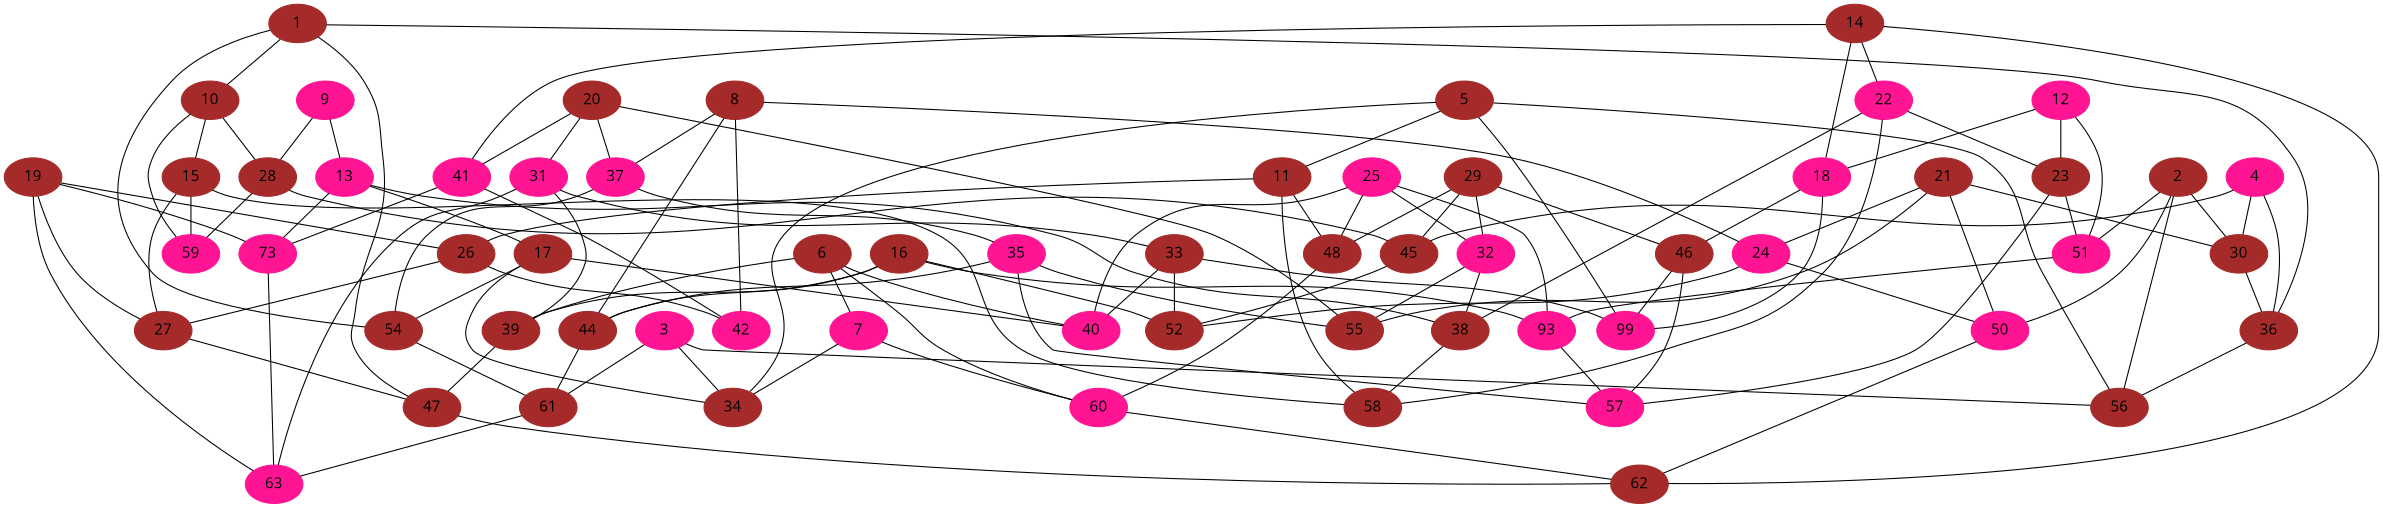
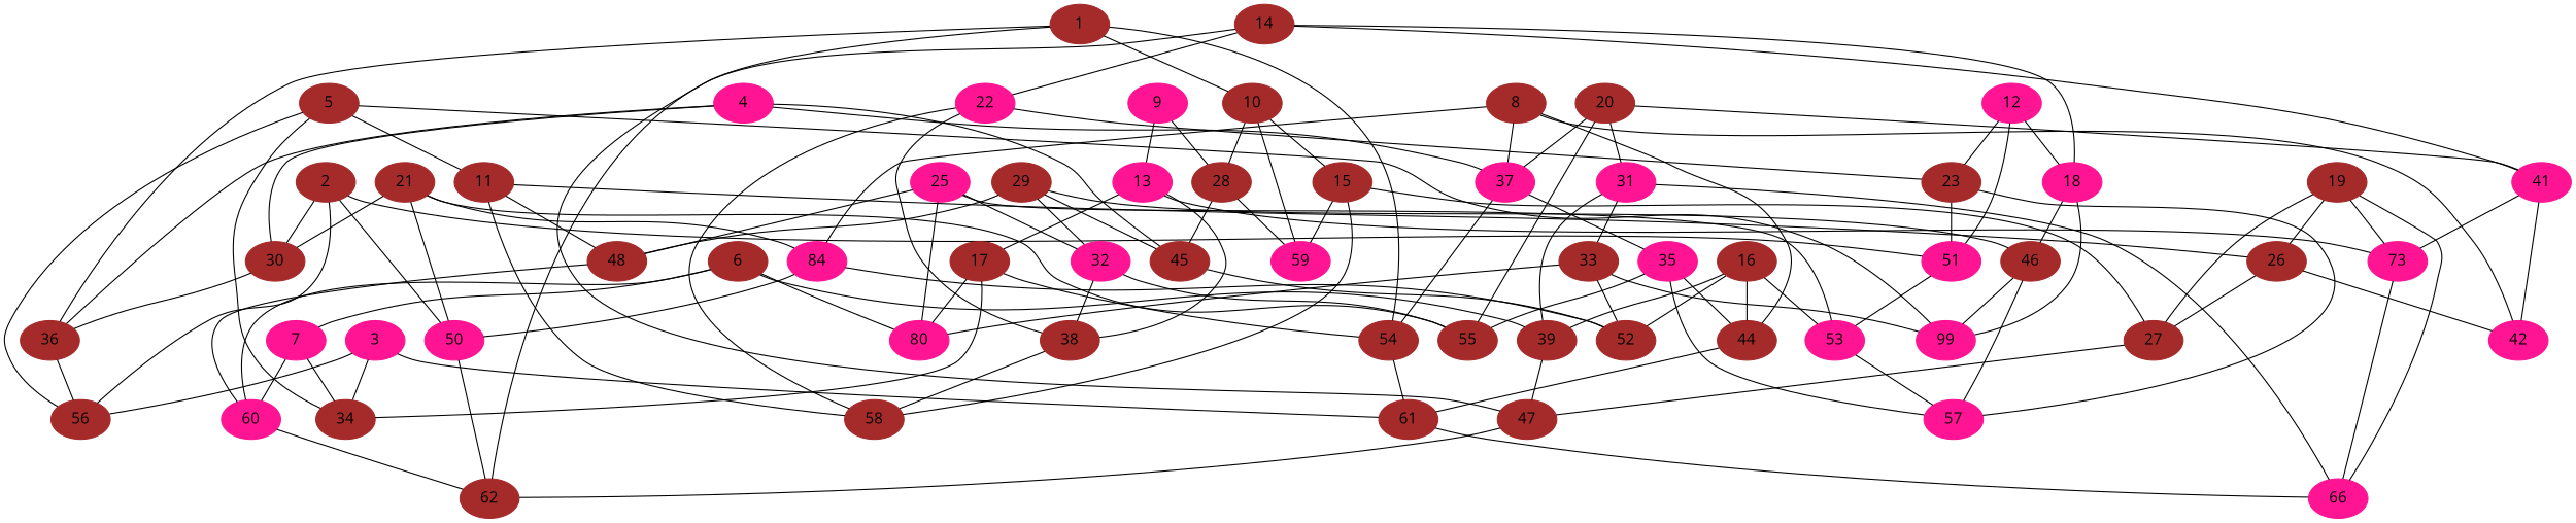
  graph {
    fontname="Open Sans"
    node [color=brown fontname="Open Sans" style=filled]
    edge [fontname="Open Sans"]
    1
    10
    36
    47
    54
    59 [color=deeppink]
    28
    15
    56
    62
    61
    2
    30
    50 [color=deeppink]
    51 [color=deeppink]
-   53 [color=deeppink label=93]
+   53 [color=deeppink]
    3 [color=deeppink]
    34
    35 [color=deeppink]
    44
    55
    57 [color=deeppink]
-   63 [color=deeppink]
+   63 [color=deeppink label=66]
    4 [color=deeppink]
    37 [color=deeppink]
    45
    52
    5
    11
    n30 [color=deeppink label=99]
    26
    48
    58
    7 [color=deeppink]
    6
    39
-   40 [color=deeppink]
+   40 [color=deeppink label=80]
    60 [color=deeppink]
    8
-   24 [color=deeppink]
+   24 [color=deeppink label=84]
    42 [color=deeppink]
    9 [color=deeppink]
    13 [color=deeppink]
    12 [color=deeppink]
    18 [color=deeppink]
    23
    17
    38
    n49 [color=deeppink label=73]
    27
    46
    14
    22 [color=deeppink]
    41 [color=deeppink]
    16
    19
    20
    31 [color=deeppink]
    33
    21
    25 [color=deeppink]
    32 [color=deeppink]
    29
    1 -- 10
    1 -- 36
    1 -- 47
    1 -- 54
    10 -- 59
    10 -- 28
    10 -- 15
    36 -- 56
    47 -- 62
    54 -- 61
    28 -- 59
    28 -- 45
    15 -- 59
    15 -- 58
    15 -- 27
    61 -- 63
    2 -- 56
    2 -- 30
    2 -- 50
    2 -- 51
    30 -- 36
    50 -- 62
    51 -- 53
    53 -- 57
    3 -- 56
    3 -- 61
    3 -- 34
    35 -- 44
    35 -- 55
    35 -- 57
    44 -- 61
    4 -- 36
    4 -- 30
+   4 -- 37
    4 -- 45
    37 -- 54
    37 -- 35
    45 -- 52
    5 -- 56
    5 -- 34
    5 -- 11
    5 -- n30
    11 -- 26
    11 -- 48
    11 -- 58
    26 -- 42
    26 -- 27
    48 -- 60
    7 -- 34
    7 -- 60
    6 -- 7
    6 -- 39
    6 -- 40
    6 -- 60
    39 -- 47
    60 -- 62
    8 -- 44
    8 -- 37
    8 -- 24
    8 -- 42
    24 -- 50
    24 -- 52
    9 -- 28
    9 -- 13
    13 -- 17
    13 -- 38
    13 -- n49
    12 -- 51
    12 -- 18
    12 -- 23
    18 -- n30
    18 -- 46
    23 -- 51
    23 -- 57
    17 -- 54
    17 -- 34
    17 -- 40
    38 -- 58
    n49 -- 63
    27 -- 47
    46 -- 57
    46 -- n30
    14 -- 62
    14 -- 18
    14 -- 22
    14 -- 41
    22 -- 58
    22 -- 23
    22 -- 38
    41 -- 42
    41 -- n49
    16 -- 53
    16 -- 44
    16 -- 52
    16 -- 39
    19 -- 63
    19 -- 26
    19 -- n49
    19 -- 27
    20 -- 55
    20 -- 37
    20 -- 41
    20 -- 31
    31 -- 63
    31 -- 39
    31 -- 33
    33 -- 52
    33 -- n30
    33 -- 40
    21 -- 30
    21 -- 50
    21 -- 55
    21 -- 24
    25 -- 53
    25 -- 48
    25 -- 40
    25 -- 32
    32 -- 55
    32 -- 38
    29 -- 45
    29 -- 48
    29 -- 46
    29 -- 32
  }
